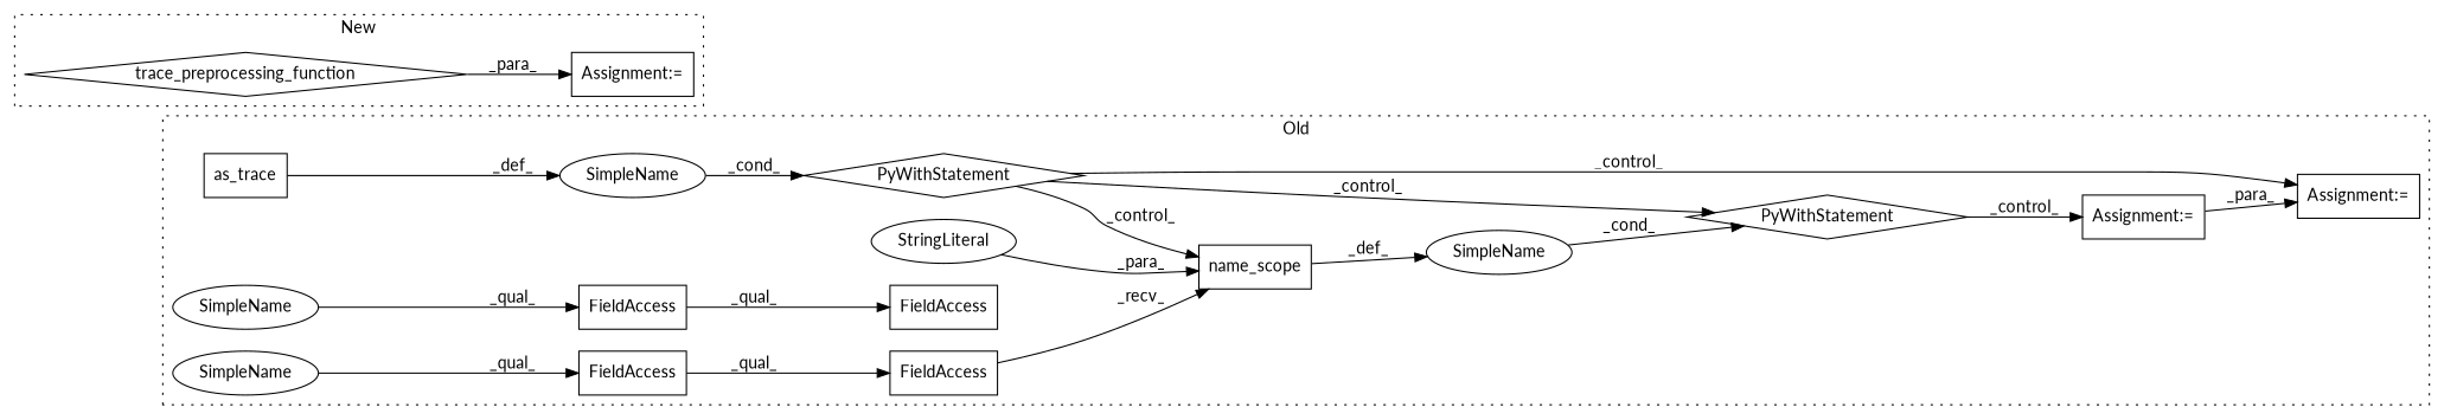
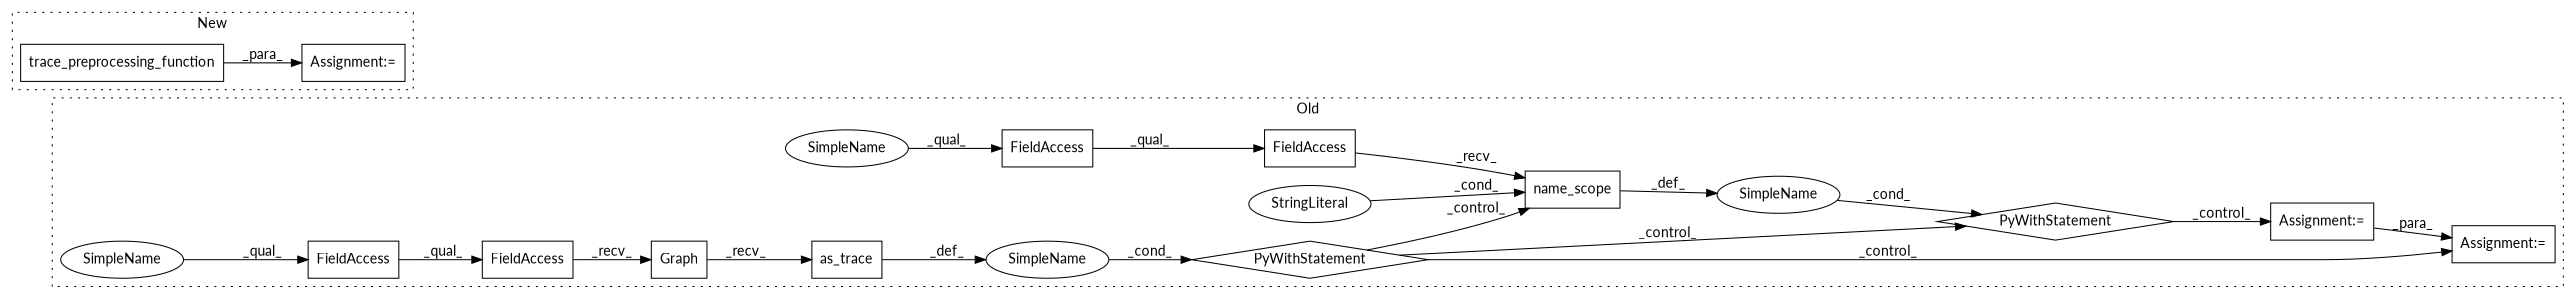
  digraph {
    fontname=Lato
    rankdir=LR
    node [a=32 fontname=Lato s=27938 shape=box]
    edge [fontname=Lato]
    n1 [a=104 l="10,2" label=PyWithStatement s="27928,27979" shape=diamond]
    n2 [l=12 label=as_trace s=27967]
    n3 [a=42 label=SimpleName shape=ellipse s=""]
    n4 [a=104 l="10,2" label=PyWithStatement s="28006,28057" shape=diamond]
    n5 [l="11,1" label=name_scope s="28037,28056"]
    n6 [a=45 l=8 label=StringLiteral s=28048 shape=ellipse]
+   n7 [l=7 label="Graph" s=27959]
    n8 [a=22 l=20 label=FieldAccess]
    n9 [a=22 l=17 label=FieldAccess]
    n10 [a=22 l=17 label=FieldAccess s=28016]
    n11 [a=22 l=20 label=FieldAccess s=28016]
    n12 [a=42 label=SimpleName shape=ellipse s=""]
    n13 [a=7 l=1 label="Assignment:=" s=28236]
    n14 [a=7 l=1 label="Assignment:=" s=28310]
    n15 [a=42 l=10 label=SimpleName shape=ellipse]
    n16 [a=42 l=10 label=SimpleName s=28016 shape=ellipse]
-   n17 [l="29,1" label=trace_preprocessing_function s="37239,37333" shape=diamond]
+   n17 [l="29,1" label=trace_preprocessing_function s="37239,37333"]
    n18 [a=7 l=2 label="Assignment:=" s=37225]
    subgraph cluster_1 {
      label=Old
      style=dotted
      n1
      n2
      n3
      n4
      n5
      n6
+     n7
      n8
      n9
      n10
      n11
      n12
      n13
      n14
      n15
      n16
    }
    subgraph cluster_2 {
      label=New
      style=dotted
      n17
      n18
    }
    n1 -> n4 [label=_control_]
    n1 -> n5 [label=_control_]
    n1 -> n14 [label=_control_]
    n2 -> n3 [label=_def_]
    n3 -> n1 [label=_cond_]
    n4 -> n13 [label=_control_]
    n5 -> n12 [label=_def_]
-   n6 -> n5 [label=_para_]
+   n6 -> n5 [label=_cond_]
+   n7 -> n2 [label=_recv_]
+   n8 -> n7 [label=_recv_]
    n9 -> n8 [label=_qual_]
    n10 -> n11 [label=_qual_]
    n11 -> n5 [label=_recv_]
    n12 -> n4 [label=_cond_]
    n13 -> n14 [label=_para_]
    n15 -> n9 [label=_qual_]
    n16 -> n10 [label=_qual_]
    n17 -> n18 [label=_para_]
  }
